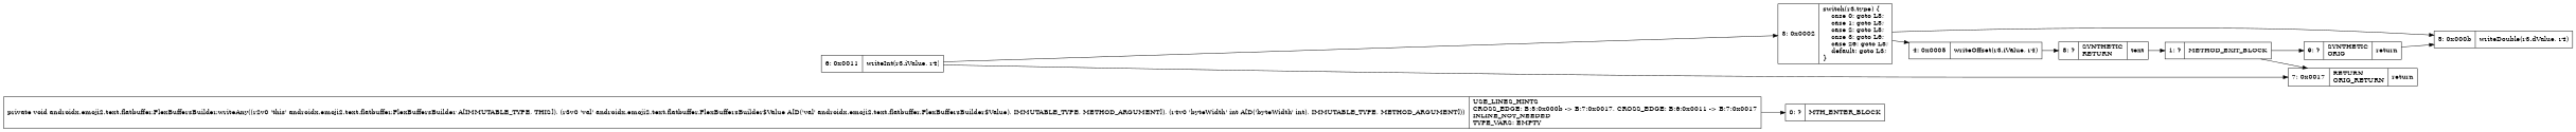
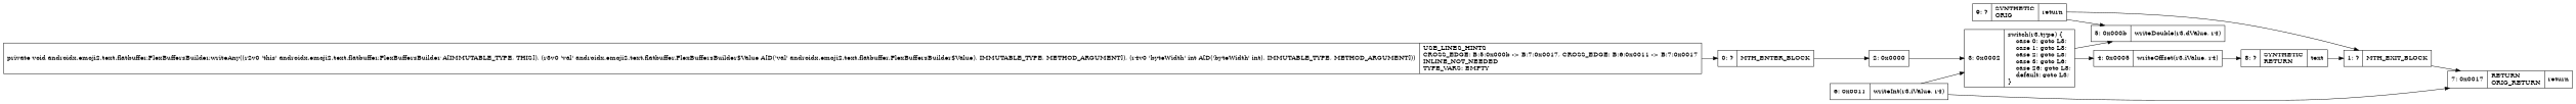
  digraph {
    rankdir=LR
    node [shape=record]
    n1 [label="{0\:\ ?|MTH_ENTER_BLOCK\l}"]
+   n2 [label="{2\:\ 0x0000}"]
    n3 [label="{3\:\ 0x0002|switch(r3.type) \{\l    case 0: goto L8;\l    case 1: goto L8;\l    case 2: goto L8;\l    case 3: goto L6;\l    case 26: goto L8;\l    default: goto L3;\l\}\l}"]
    n4 [label="{4\:\ 0x0005|writeOffset(r3.iValue, r4)\l}"]
    n5 [label="{5\:\ 0x000b|writeDouble(r3.dValue, r4)\l}"]
    n6 [label="{8\:\ ?|SYNTHETIC\lRETURN\l|text\l}"]
    n7 [label="{6\:\ 0x0011|writeInt(r3.iValue, r4)\l}"]
    n8 [label="{7\:\ 0x0017|RETURN\lORIG_RETURN\l|return\l}"]
-   n9 [label="{1\:\ ?|METHOD_EXIT_BLOCK\l}"]
+   n9 [label="{1\:\ ?|MTH_EXIT_BLOCK\l}"]
    n10 [label="{9\:\ ?|SYNTHETIC\lORIG\l|return\l}"]
    n11 [label="{private void androidx.emoji2.text.flatbuffer.FlexBuffersBuilder.writeAny((r2v0 'this' androidx.emoji2.text.flatbuffer.FlexBuffersBuilder A[IMMUTABLE_TYPE, THIS]), (r3v0 'val' androidx.emoji2.text.flatbuffer.FlexBuffersBuilder$Value A[D('val' androidx.emoji2.text.flatbuffer.FlexBuffersBuilder$Value), IMMUTABLE_TYPE, METHOD_ARGUMENT]), (r4v0 'byteWidth' int A[D('byteWidth' int), IMMUTABLE_TYPE, METHOD_ARGUMENT]))  | USE_LINES_HINTS\lCROSS_EDGE: B:5:0x000b \-\> B:7:0x0017, CROSS_EDGE: B:6:0x0011 \-\> B:7:0x0017\lINLINE_NOT_NEEDED\lTYPE_VARS: EMPTY\l}"]
+   n1 -> n2
+   n2 -> n3
    n3 -> n4
    n3 -> n5
    n4 -> n6
    n6 -> n9
    n7 -> n3
    n7 -> n8
    n9 -> n8
    n10 -> n5
-   n9 -> n10
+   n10 -> n9
    n11 -> n1
  }
